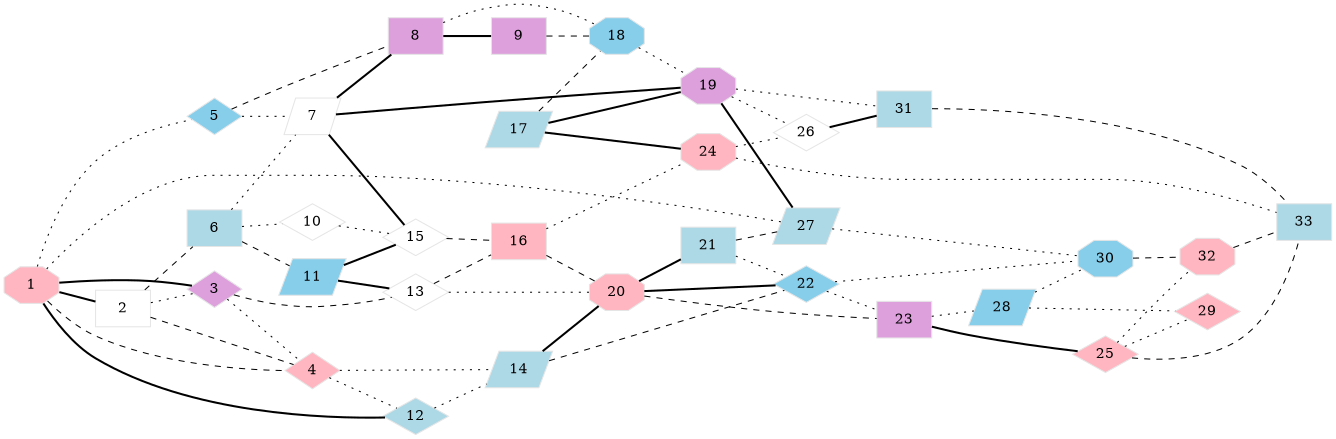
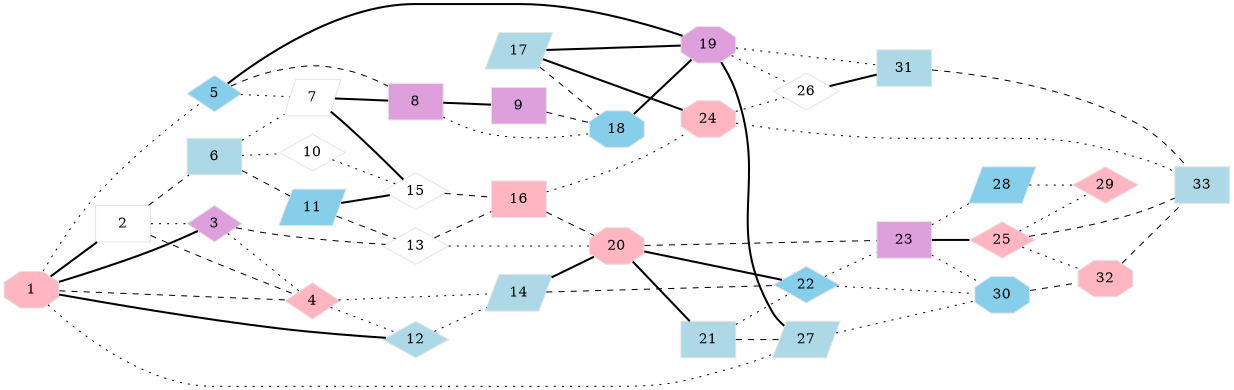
  graph {
    rankdir=LR
    node [color=gray90 fillcolor=lightpink shape=diamond style=filled]
    edge [style=dotted weight=1.0]
    1 [shape=octagon]
    2 [fillcolor=white shape=box]
    3 [fillcolor=plum]
    4
    5 [fillcolor=skyblue]
    12 [fillcolor=lightblue]
    27 [fillcolor=lightblue shape=parallelogram]
    6 [fillcolor=lightblue shape=box]
    13 [fillcolor=white]
    14 [fillcolor=lightblue shape=parallelogram]
    7 [fillcolor=white shape=parallelogram]
    8 [fillcolor=plum shape=box]
    19 [fillcolor=plum shape=octagon]
    30 [fillcolor=skyblue shape=octagon]
    10 [fillcolor=white]
    11 [fillcolor=skyblue shape=parallelogram]
    16 [shape=box]
    20 [shape=octagon]
    22 [fillcolor=skyblue]
    15 [fillcolor=white]
    9 [fillcolor=plum shape=box]
    18 [fillcolor=skyblue shape=octagon]
    26 [fillcolor=white]
    31 [fillcolor=lightblue shape=box]
    24 [shape=octagon]
    21 [fillcolor=lightblue shape=box]
    23 [fillcolor=plum shape=box]
    33 [fillcolor=lightblue shape=box]
    17 [fillcolor=lightblue shape=parallelogram]
    25
    28 [fillcolor=skyblue shape=parallelogram]
    32 [shape=octagon]
    29
    1 -- 2 [style=bold]
    1 -- 3 [style=bold]
    1 -- 4 [style=dashed]
    1 -- 5
    1 -- 12 [style=bold]
    1 -- 27
    2 -- 3
    2 -- 4 [style=dashed]
    2 -- 6 [style=dashed]
    3 -- 4
    3 -- 13 [style=dashed]
    4 -- 12
    4 -- 14
    5 -- 7
    5 -- 8 [style=dashed]
-   7 -- 19 [style=bold]
+   5 -- 19 [style=bold]
    12 -- 14
    27 -- 30
    6 -- 7
    6 -- 10
    6 -- 11 [style=dashed]
    13 -- 16 [style=dashed]
    13 -- 20
    14 -- 20 [style=bold]
    14 -- 22 [style=dashed]
    7 -- 8 [style=bold]
    7 -- 15 [style=bold]
    8 -- 9 [style=bold]
    8 -- 18
    19 -- 27 [style=bold]
    19 -- 26
    19 -- 31 [weight=2.0]
    30 -- 32 [style=dashed]
    10 -- 15
-   11 -- 13 [style=bold]
+   11 -- 13 [style=dashed]
    11 -- 15 [style=bold weight=2.0]
    16 -- 20 [style=dashed]
    16 -- 24
    20 -- 22 [style=bold]
    20 -- 21 [style=bold]
    20 -- 23 [style=dashed]
    22 -- 30
    22 -- 23
    15 -- 16 [style=dashed]
    9 -- 18 [style=dashed]
-   18 -- 19
+   18 -- 19 [style=bold]
    26 -- 31 [style=bold]
    31 -- 33 [style=dashed]
    24 -- 26
    24 -- 33
    21 -- 27 [style=dashed]
    21 -- 22
    23 -- 25 [style=bold]
    23 -- 28
    17 -- 19 [style=bold]
    17 -- 18 [style=dashed]
    17 -- 24 [style=bold]
    25 -- 33 [style=dashed]
    25 -- 32 [weight=2.0]
    25 -- 29
-   28 -- 30
+   23 -- 30
    28 -- 29
    32 -- 33 [style=dashed]
  }
